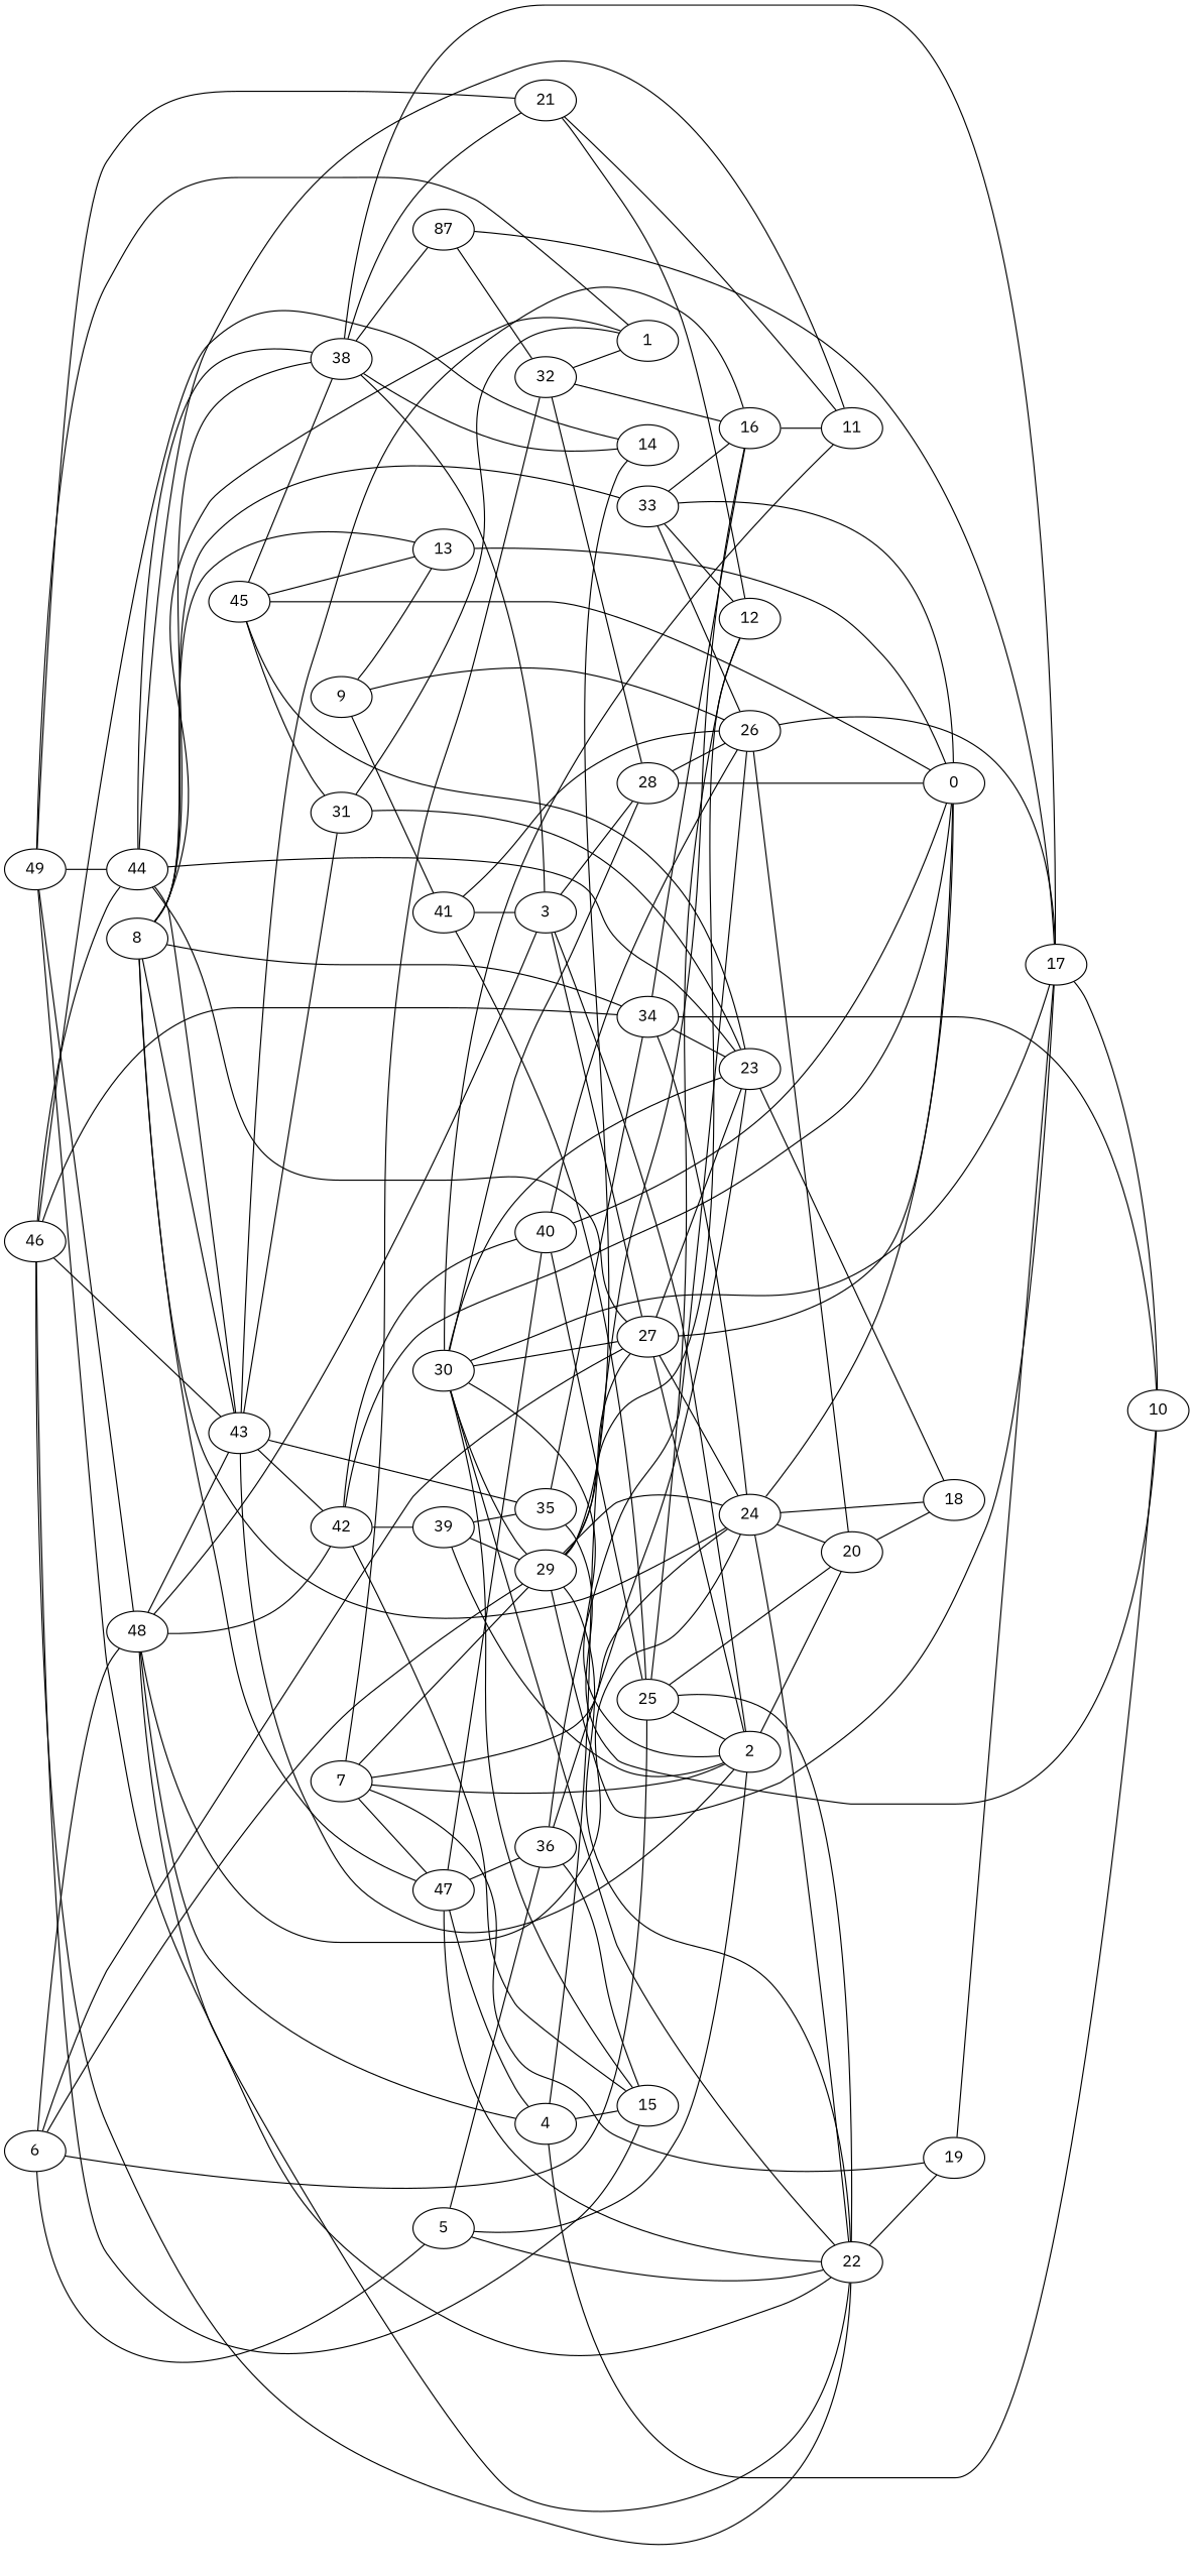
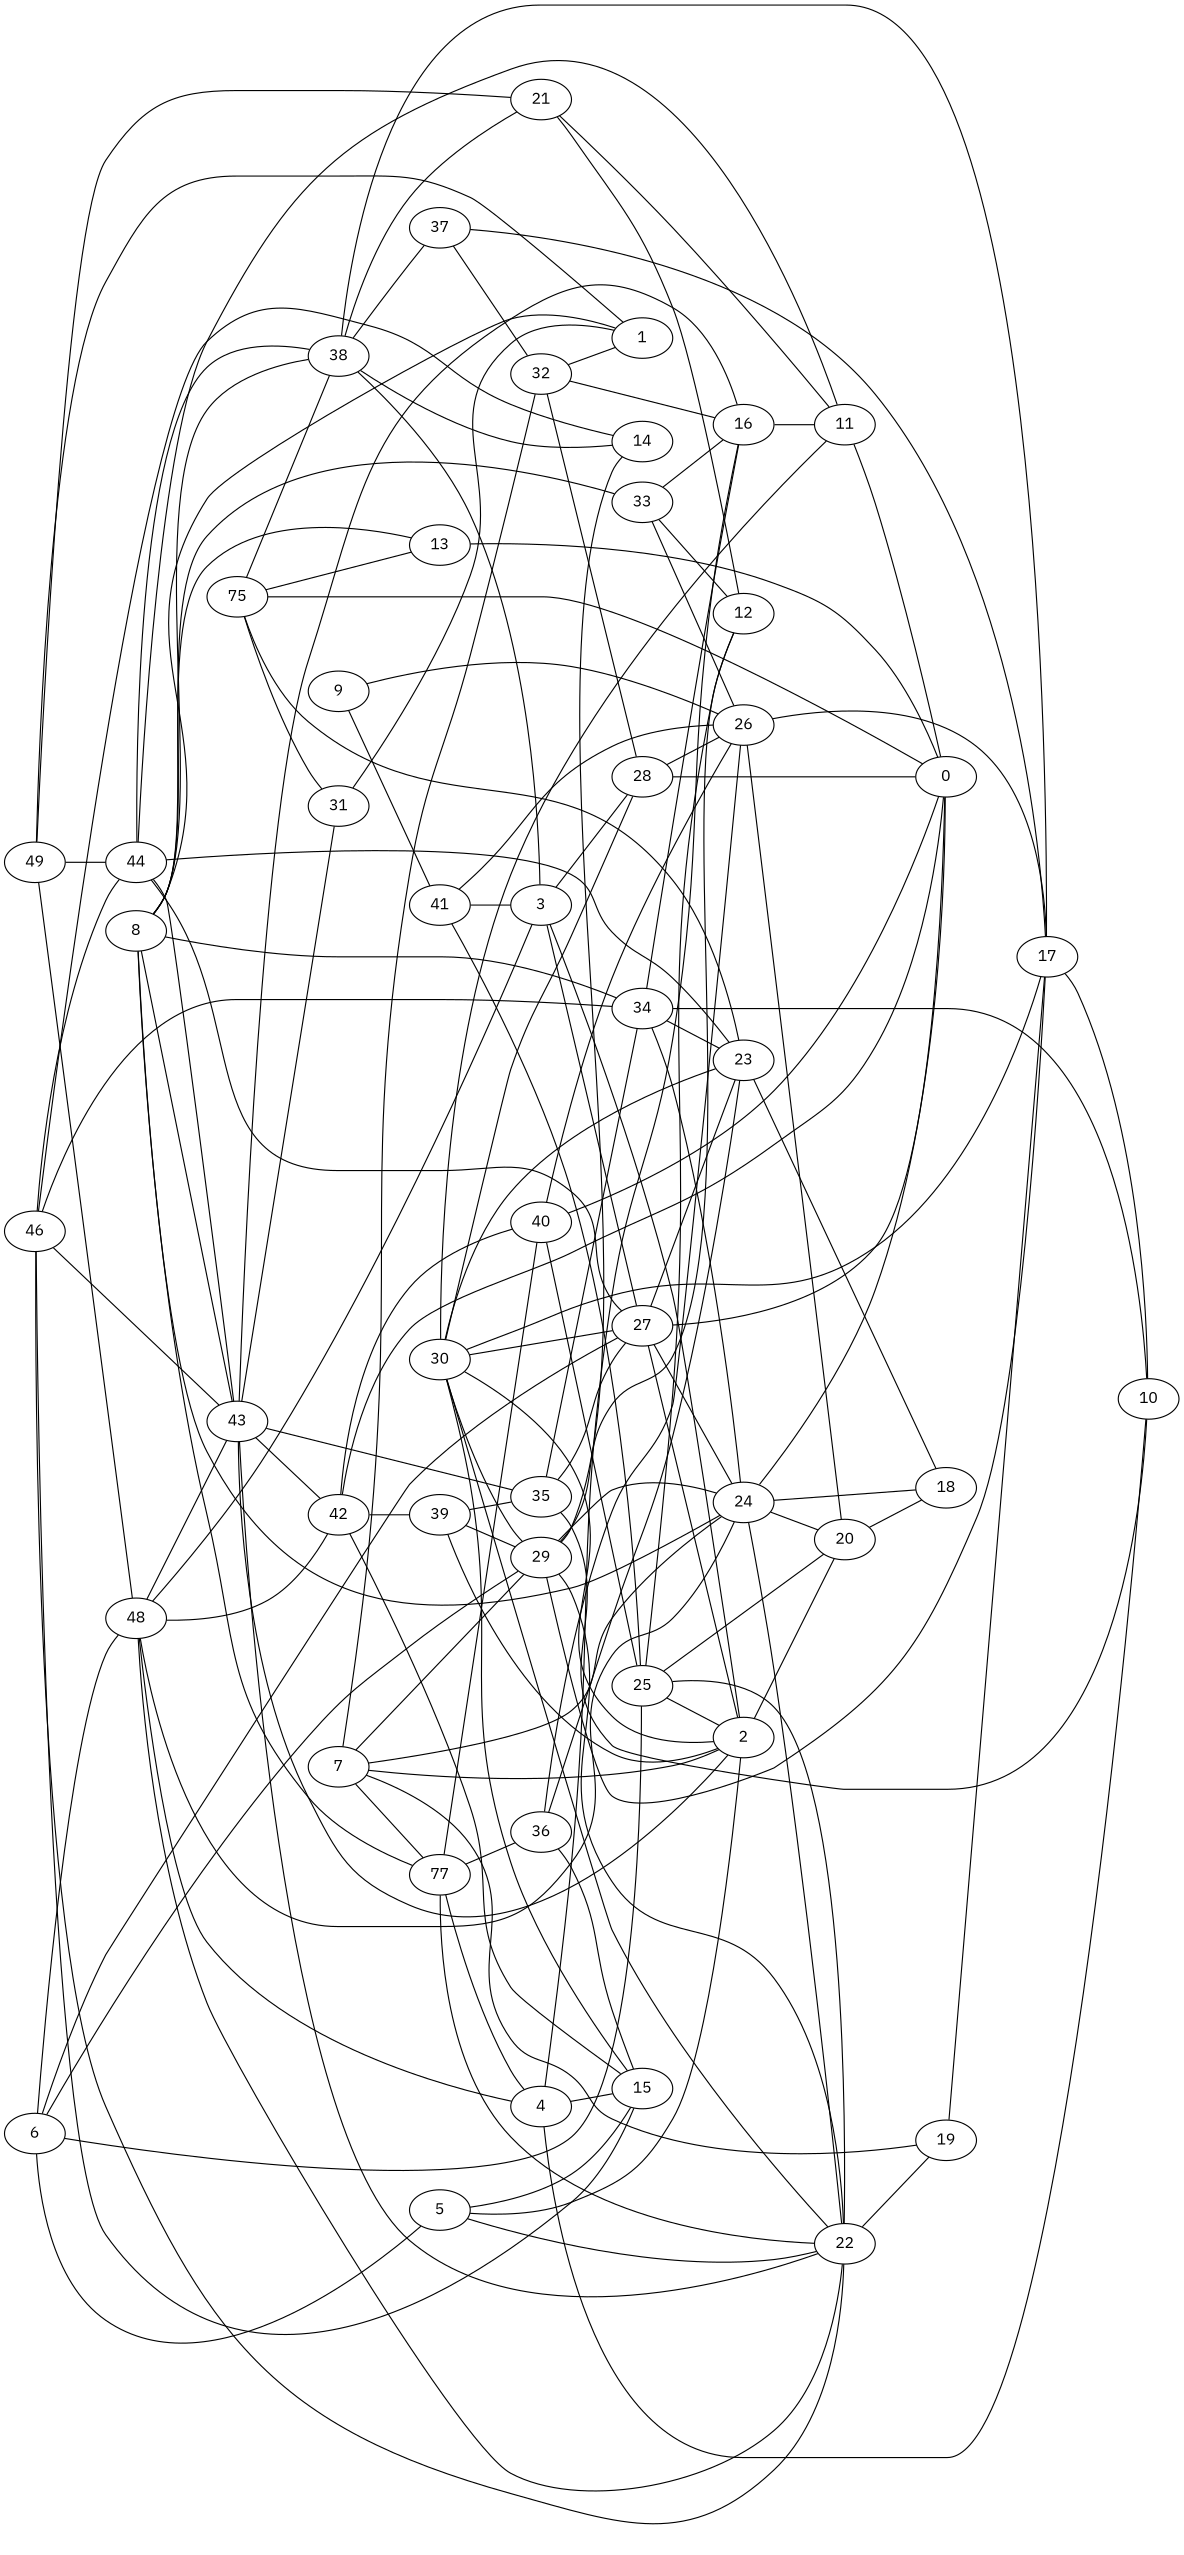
  digraph {
    fontname="IBM Plex Sans"
    rankdir=LR
    node [fontname="IBM Plex Sans"]
    edge [color=black dir=none fontname="IBM Plex Sans"]
    20
    18
-   37 [label=87]
+   37
    32
    17
    28
    16
    1
    10
    5
    15
    2
    22
    19
    9
    41
    13
    26
    25
    3
    0
    12
    27
    46
    43
    14
    34
    44
    42
    31
    35
    24
    11
    23
    38
    29
    7
-   47
+   47 [label=77]
    4
    40
    36
    39
    49
    21
    48
-   45
+   45 [label=75]
    6
    30
    33
    8
    subgraph sub_1 {
      20
      18
      37
      32
      17
      28
      16
      1
      10
      5
      15
      2
      22
      19
      9
      41
      13
      26
      25
      3
      0
      12
      27
      46
      43
      14
      34
      44
      42
      31
      35
      24
      11
      23
      38
      29
      7
      47
      4
      40
      36
      39
      49
      21
      48
      45
      6
      30
      33
      8
    }
    20 -> 18
    37 -> 32
    37 -> 17
    32 -> 28
    32 -> 16
    32 -> 1
    17 -> 10
    28 -> 26
    28 -> 0
    16 -> 11
-   5 -> 36
+   5 -> 15
    5 -> 2
    5 -> 22
    2 -> 20
    22 -> 19
    19 -> 17
    9 -> 41
-   9 -> 13
    9 -> 26
    41 -> 26
    41 -> 25
    41 -> 3
    13 -> 0
    26 -> 20
    26 -> 17
    25 -> 20
    25 -> 2
    25 -> 22
    25 -> 12
    3 -> 28
    3 -> 2
    3 -> 27
    27 -> 2
    27 -> 0
    27 -> 24
    27 -> 23
    46 -> 15
    46 -> 22
    46 -> 43
    46 -> 14
    46 -> 34
    46 -> 44
    43 -> 16
    43 -> 2
    43 -> 42
    43 -> 31
    43 -> 35
    34 -> 16
    34 -> 10
    34 -> 24
    34 -> 23
    44 -> 27
    44 -> 43
    44 -> 11
    44 -> 23
    44 -> 38
    42 -> 15
    42 -> 0
    42 -> 40
    42 -> 39
    31 -> 1
-   31 -> 23
    35 -> 10
    35 -> 34
    24 -> 20
    24 -> 18
    24 -> 22
    24 -> 0
-   33 -> 0
+   11 -> 0
    23 -> 18
    38 -> 37
    38 -> 17
    38 -> 3
    38 -> 14
    38 -> 21
    29 -> 17
    29 -> 22
    29 -> 12
-   29 -> 27
+   35 -> 27
    29 -> 14
    29 -> 24
    7 -> 32
    7 -> 2
    7 -> 19
    7 -> 24
    7 -> 29
    7 -> 47
    47 -> 22
    47 -> 4
    47 -> 40
    47 -> 36
    4 -> 16
    4 -> 10
    4 -> 15
    40 -> 26
    40 -> 25
    40 -> 0
    36 -> 15
    36 -> 26
    36 -> 23
    39 -> 2
    39 -> 35
    39 -> 29
    49 -> 1
-   49 -> 22
+   43 -> 22
    49 -> 44
    49 -> 21
    49 -> 48
    21 -> 12
    21 -> 11
    48 -> 22
    48 -> 3
    48 -> 43
    48 -> 42
    48 -> 24
    48 -> 4
    45 -> 13
    45 -> 0
    45 -> 31
    45 -> 23
    45 -> 38
    6 -> 5
    6 -> 25
    6 -> 27
    6 -> 29
    6 -> 48
    30 -> 17
    30 -> 28
    30 -> 15
    30 -> 2
    30 -> 22
    30 -> 27
    30 -> 11
    30 -> 23
    30 -> 29
    33 -> 16
    33 -> 26
    33 -> 12
    8 -> 1
    8 -> 13
    8 -> 43
    8 -> 34
    8 -> 24
    8 -> 38
    8 -> 47
    8 -> 33
  }
